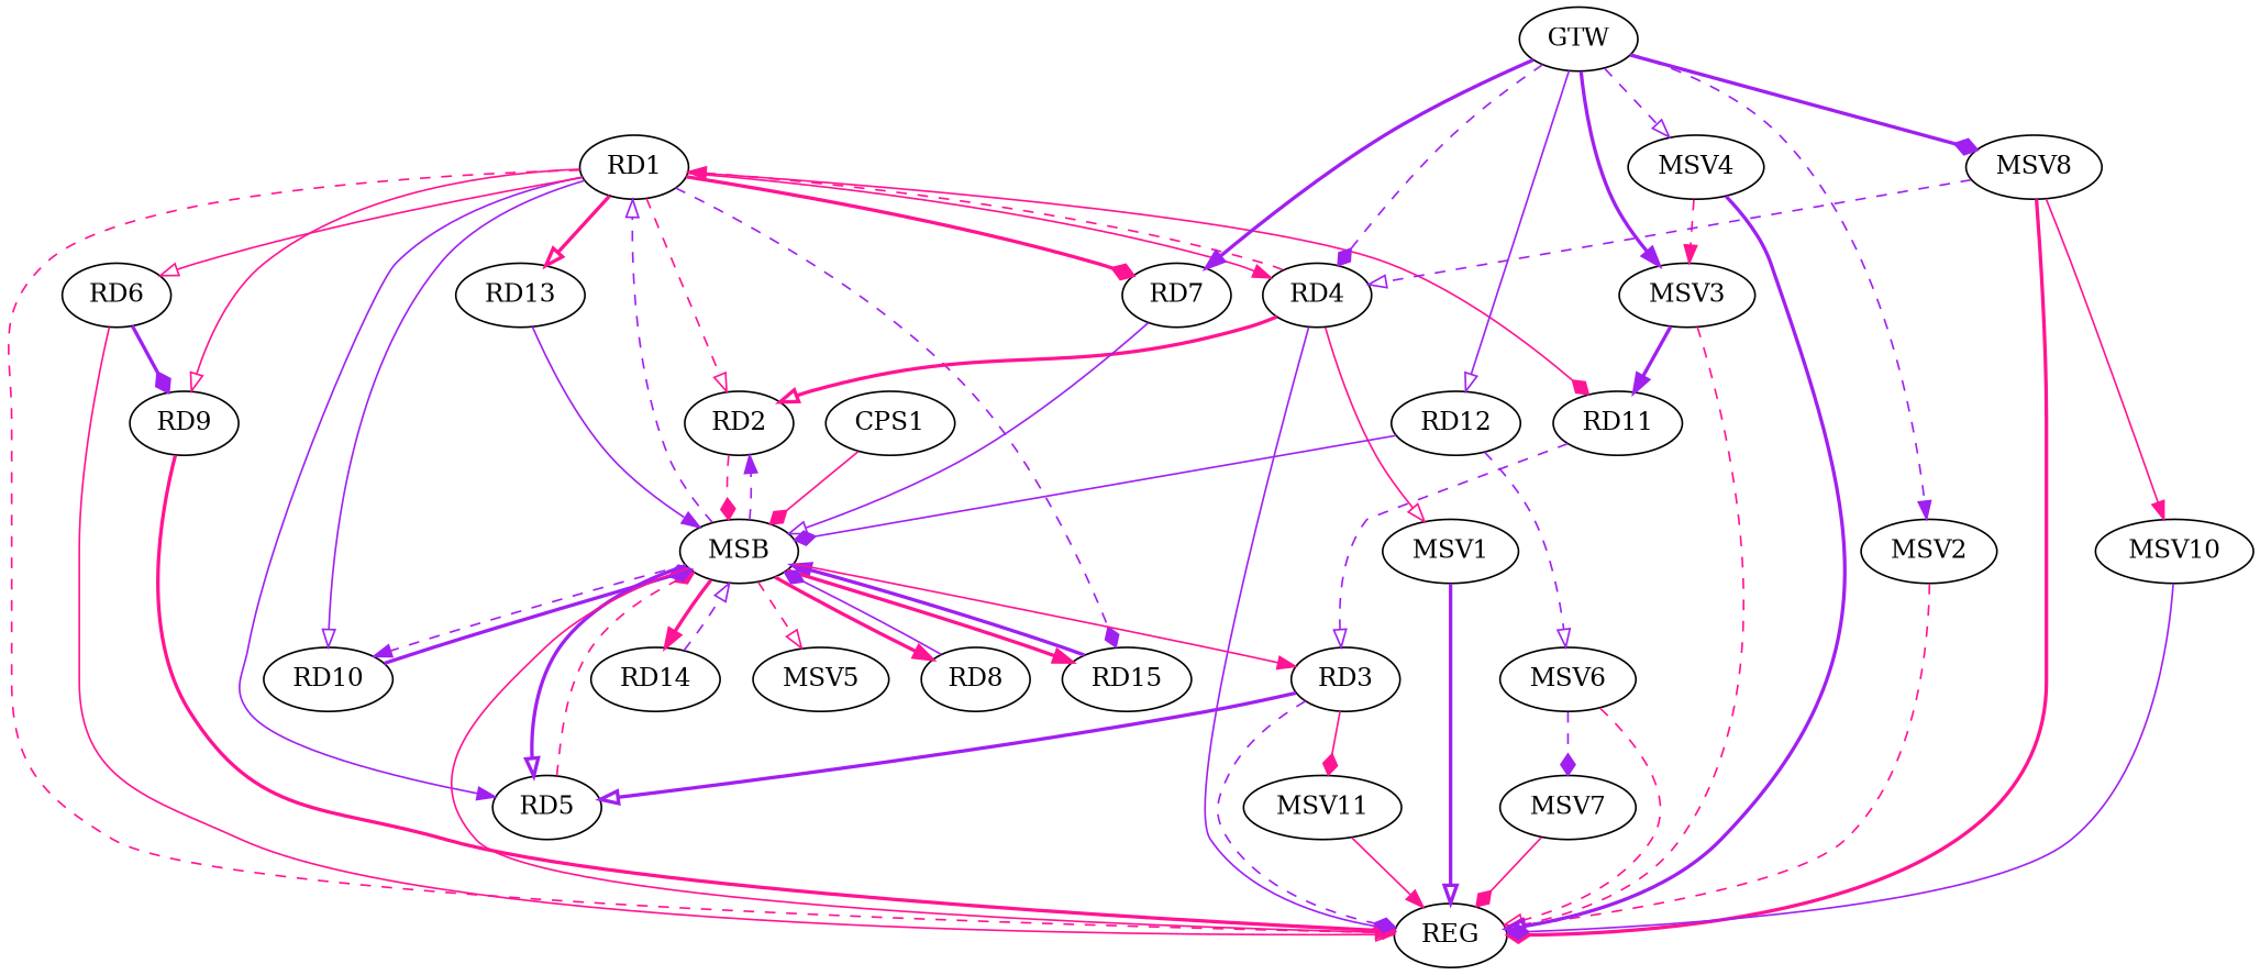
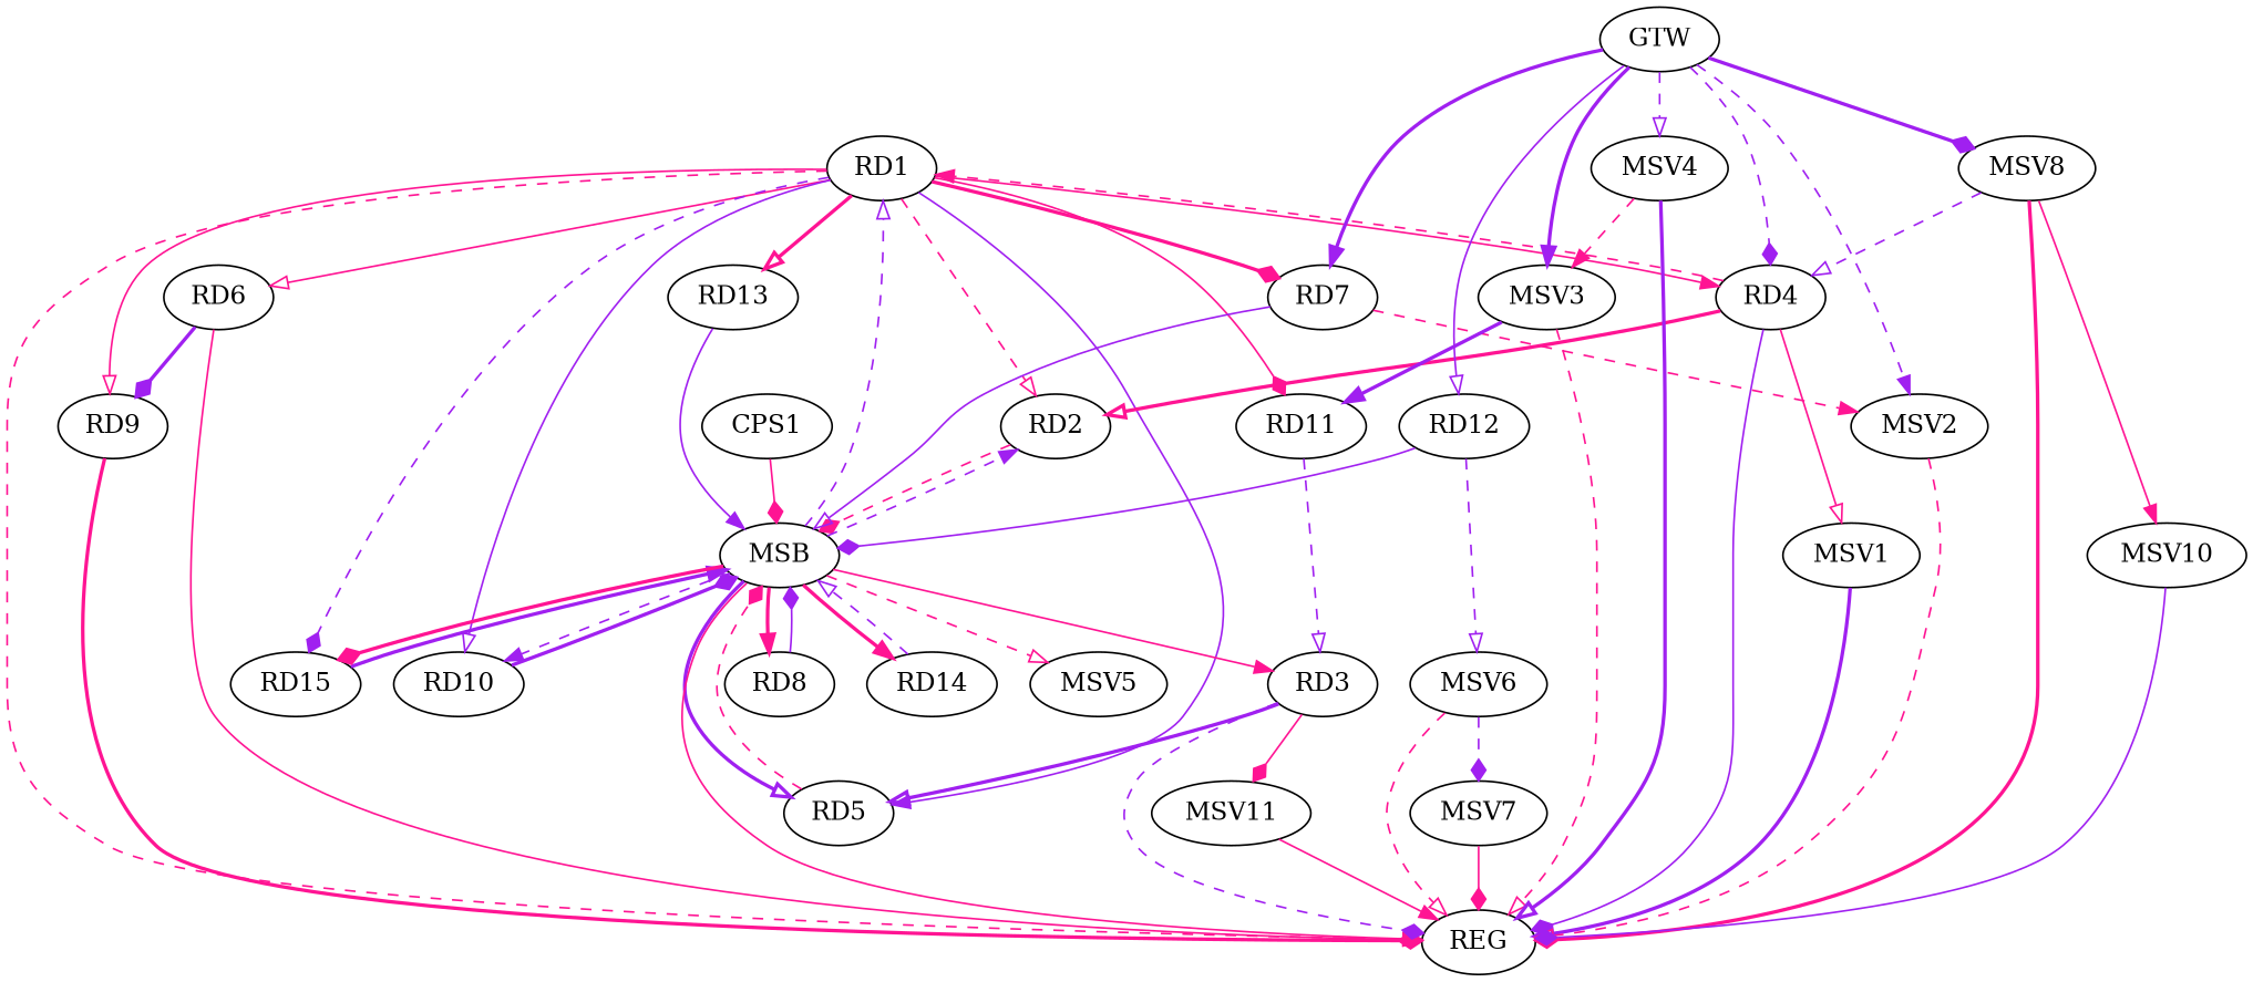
  strict digraph {
    edge [arrowhead=onormal color=purple style=dashed]
    n1 [label=RD1]
    n2 [label=RD2]
    n3 [label=RD4]
    n4 [label=RD5]
    n5 [label=RD6]
    n6 [label=RD7]
    n7 [label=RD9]
    n8 [label=RD10]
    n9 [label=RD11]
    n10 [label=RD13]
    n11 [label=RD15]
    n12 [label=REG]
    n13 [label=MSB]
    n14 [label=MSV1]
    n15 [label=MSV2]
    n16 [label=RD3]
    n17 [label=RD8]
    n18 [label=RD14]
    n19 [label=MSV5]
    n20 [label=MSV11]
    n21 [label=RD12]
    n22 [label=MSV6]
    n23 [label=MSV7]
    n24 [label=CPS1]
    n25 [label=GTW]
    n26 [label=MSV3]
    n27 [label=MSV4]
    n28 [label=MSV8]
    n29 [label=MSV10]
    n1 -> n2 [color=deeppink]
    n1 -> n3 [arrowhead=normal color=deeppink style=solid]
    n1 -> n4 [arrowhead=normal style=solid]
    n1 -> n5 [color=deeppink style=solid]
    n1 -> n6 [arrowhead=diamond color=deeppink style=bold]
    n1 -> n7 [color=deeppink style=solid]
    n1 -> n8 [style=solid]
    n1 -> n9 [arrowhead=diamond color=deeppink style=solid]
    n1 -> n10 [color=deeppink style=bold]
    n1 -> n11 [arrowhead=diamond]
    n1 -> n12 [arrowhead=normal color=deeppink]
    n2 -> n13 [arrowhead=diamond color=deeppink]
    n3 -> n1 [arrowhead=normal color=deeppink]
    n3 -> n2 [color=deeppink style=bold]
    n3 -> n12 [arrowhead=diamond style=solid]
    n3 -> n14 [color=deeppink style=solid]
    n4 -> n13 [arrowhead=diamond color=deeppink]
    n5 -> n7 [arrowhead=diamond style=bold]
    n5 -> n12 [color=deeppink style=solid]
    n6 -> n13 [style=solid]
+   n6 -> n15 [arrowhead=normal color=deeppink]
    n7 -> n12 [arrowhead=diamond color=deeppink style=bold]
    n8 -> n13 [arrowhead=diamond style=bold]
    n9 -> n16
    n10 -> n13 [arrowhead=normal style=solid]
    n11 -> n13 [arrowhead=normal style=bold]
    n13 -> n1
    n13 -> n2 [arrowhead=normal]
    n13 -> n4 [style=bold]
    n13 -> n8 [arrowhead=normal]
-   n13 -> n11 [arrowhead=normal color=deeppink style=bold]
+   n13 -> n11 [arrowhead=diamond color=deeppink style=bold]
    n13 -> n12 [arrowhead=normal color=deeppink style=solid]
    n13 -> n16 [arrowhead=normal color=deeppink style=solid]
    n13 -> n17 [arrowhead=normal color=deeppink style=bold]
    n13 -> n18 [arrowhead=normal color=deeppink style=bold]
    n13 -> n19 [color=deeppink]
    n14 -> n12 [style=bold]
    n15 -> n12 [color=deeppink]
    n16 -> n4 [style=bold]
    n16 -> n12 [arrowhead=diamond]
    n16 -> n20 [arrowhead=diamond color=deeppink style=solid]
    n17 -> n13 [arrowhead=diamond style=solid]
    n18 -> n13
    n20 -> n12 [arrowhead=normal color=deeppink style=solid]
    n21 -> n13 [arrowhead=diamond style=solid]
    n21 -> n22
    n22 -> n12 [color=deeppink]
    n22 -> n23 [arrowhead=diamond]
    n23 -> n12 [arrowhead=diamond color=deeppink style=solid]
    n24 -> n13 [arrowhead=diamond color=deeppink style=solid]
    n25 -> n3 [arrowhead=diamond]
    n25 -> n6 [arrowhead=normal style=bold]
    n25 -> n15 [arrowhead=normal]
    n25 -> n21 [style=solid]
    n25 -> n26 [arrowhead=normal style=bold]
    n25 -> n27
    n25 -> n28 [arrowhead=diamond style=bold]
    n26 -> n9 [arrowhead=normal style=bold]
    n26 -> n12 [color=deeppink]
    n27 -> n12 [style=bold]
    n27 -> n26 [arrowhead=normal color=deeppink]
    n28 -> n3
    n28 -> n12 [arrowhead=diamond color=deeppink style=bold]
    n28 -> n29 [arrowhead=normal color=deeppink style=solid]
    n29 -> n12 [arrowhead=diamond style=solid]
  }
